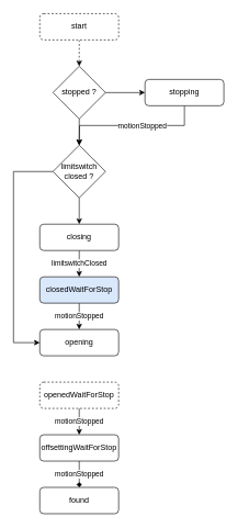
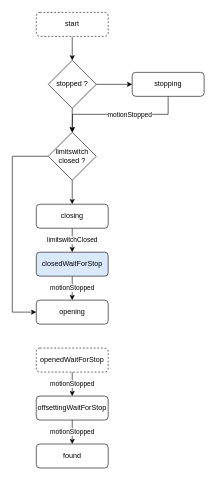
  <mxCell id="0" />
  <mxCell id="1" parent="0" />
- <mxCell id="2" style="edgeStyle=orthogonalEdgeStyle;rounded=0;orthogonalLoop=1;jettySize=auto;html=1;entryX=0.5;entryY=0;entryDx=0;entryDy=0;dashed=1;" edge="1" parent="1" source="3" target="6"><mxGeometry relative="1" as="geometry" /></mxCell>
+ <mxCell id="2" style="edgeStyle=orthogonalEdgeStyle;rounded=0;orthogonalLoop=1;jettySize=auto;html=1;entryX=0.5;entryY=0;entryDx=0;entryDy=0;" edge="1" parent="1" source="3" target="6"><mxGeometry relative="1" as="geometry" /></mxCell>
  <mxCell id="3" value="start" style="rounded=1;whiteSpace=wrap;html=1;dashed=1;" vertex="1" parent="1"><mxGeometry x="60" y="20" width="120" height="40" as="geometry" /></mxCell>
  <mxCell id="4" style="edgeStyle=orthogonalEdgeStyle;rounded=0;orthogonalLoop=1;jettySize=auto;html=1;entryX=0;entryY=0.5;entryDx=0;entryDy=0;" edge="1" parent="1" source="6" target="9"><mxGeometry relative="1" as="geometry" /></mxCell>
  <mxCell id="5" style="edgeStyle=orthogonalEdgeStyle;rounded=0;orthogonalLoop=1;jettySize=auto;html=1;entryX=0.5;entryY=0;entryDx=0;entryDy=0;" edge="1" parent="1" source="6" target="12"><mxGeometry relative="1" as="geometry" /></mxCell>
  <mxCell id="6" value="stopped ?" style="rhombus;whiteSpace=wrap;html=1;" vertex="1" parent="1"><mxGeometry x="80" y="100" width="80" height="80" as="geometry" /></mxCell>
  <mxCell id="7" style="edgeStyle=orthogonalEdgeStyle;rounded=0;orthogonalLoop=1;jettySize=auto;html=1;exitX=0.5;exitY=1;exitDx=0;exitDy=0;" edge="1" parent="1" source="9"><mxGeometry relative="1" as="geometry"><mxPoint x="120" y="220" as="targetPoint" /></mxGeometry></mxCell>
  <mxCell id="8" value="motionStopped" style="edgeLabel;html=1;align=center;verticalAlign=middle;resizable=0;points=[];" vertex="1" connectable="0" parent="7"><mxGeometry x="-0.133" relative="1" as="geometry"><mxPoint as="offset" /></mxGeometry></mxCell>
  <mxCell id="9" value="stopping" style="rounded=1;whiteSpace=wrap;html=1;" vertex="1" parent="1"><mxGeometry x="220" y="120" width="120" height="40" as="geometry" /></mxCell>
  <mxCell id="10" style="edgeStyle=orthogonalEdgeStyle;rounded=0;orthogonalLoop=1;jettySize=auto;html=1;entryX=0.5;entryY=0;entryDx=0;entryDy=0;" edge="1" parent="1" source="12" target="14"><mxGeometry relative="1" as="geometry" /></mxCell>
  <mxCell id="11" style="edgeStyle=orthogonalEdgeStyle;rounded=0;orthogonalLoop=1;jettySize=auto;html=1;entryX=0;entryY=0.5;entryDx=0;entryDy=0;exitX=0;exitY=0.5;exitDx=0;exitDy=0;" edge="1" parent="1" source="12" target="17"><mxGeometry relative="1" as="geometry"><Array as="points"><mxPoint x="20" y="260" /><mxPoint x="20" y="520" /></Array></mxGeometry></mxCell>
  <mxCell id="12" value="limitswitch closed ?" style="rhombus;whiteSpace=wrap;html=1;" vertex="1" parent="1"><mxGeometry x="80" y="220" width="80" height="80" as="geometry" /></mxCell>
  <mxCell id="13" value="limitswitchClosed" style="edgeStyle=orthogonalEdgeStyle;rounded=0;orthogonalLoop=1;jettySize=auto;html=1;entryX=0.5;entryY=0;entryDx=0;entryDy=0;" edge="1" parent="1" source="14" target="16"><mxGeometry relative="1" as="geometry" /></mxCell>
  <mxCell id="14" value="closing" style="rounded=1;whiteSpace=wrap;html=1;" vertex="1" parent="1"><mxGeometry x="60" y="340" width="120" height="40" as="geometry" /></mxCell>
  <mxCell id="15" value="motionStopped" style="edgeStyle=orthogonalEdgeStyle;rounded=0;orthogonalLoop=1;jettySize=auto;html=1;entryX=0.5;entryY=0;entryDx=0;entryDy=0;" edge="1" parent="1" source="16" target="17"><mxGeometry relative="1" as="geometry" /></mxCell>
  <mxCell id="16" value="closedWaitForStop" style="rounded=1;whiteSpace=wrap;html=1;fillColor=#dae8fc;" vertex="1" parent="1"><mxGeometry x="60" y="420" width="120" height="40" as="geometry" /></mxCell>
  <mxCell id="17" value="opening" style="rounded=1;whiteSpace=wrap;html=1;" vertex="1" parent="1"><mxGeometry x="60" y="500" width="120" height="40" as="geometry" /></mxCell>
  <mxCell id="18" value="motionStopped" style="edgeStyle=orthogonalEdgeStyle;rounded=0;orthogonalLoop=1;jettySize=auto;html=1;entryX=0.5;entryY=0;entryDx=0;entryDy=0;" edge="1" parent="1" source="19" target="21"><mxGeometry relative="1" as="geometry" /></mxCell>
  <mxCell id="19" value="openedWaitForStop" style="rounded=1;whiteSpace=wrap;html=1;dashed=1;" vertex="1" parent="1"><mxGeometry x="60" y="580" width="120" height="40" as="geometry" /></mxCell>
- <mxCell id="20" value="motionStopped" style="edgeStyle=orthogonalEdgeStyle;rounded=0;orthogonalLoop=1;jettySize=auto;html=1;entryX=0.5;entryY=0;entryDx=0;entryDy=0;endArrow=diamond;" edge="1" parent="1" source="21" target="22"><mxGeometry relative="1" as="geometry" /></mxCell>
+ <mxCell id="20" value="motionStopped" style="edgeStyle=orthogonalEdgeStyle;rounded=0;orthogonalLoop=1;jettySize=auto;html=1;entryX=0.5;entryY=0;entryDx=0;entryDy=0;" edge="1" parent="1" source="21" target="22"><mxGeometry relative="1" as="geometry" /></mxCell>
  <mxCell id="21" value="offsettingWaitForStop" style="rounded=1;whiteSpace=wrap;html=1;" vertex="1" parent="1"><mxGeometry x="60" y="660" width="120" height="40" as="geometry" /></mxCell>
  <mxCell id="22" value="found" style="rounded=1;whiteSpace=wrap;html=1;" vertex="1" parent="1"><mxGeometry x="60" y="740" width="120" height="40" as="geometry" /></mxCell>
